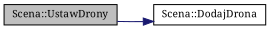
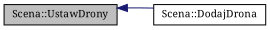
  digraph {
    rankdir=LR
    fontname="Noto Serif"
    node [color=black fontname="Noto Serif" fontsize=10 shape=record style=filled]
    n1 [fillcolor=grey75 fontcolor=black height=0.2 label="Scena::UstawDrony" width=0.4]
    n2 [fillcolor=white height=0.2 label="Scena::DodajDrona" width=0.4]
-   n1 -> n2 [color=midnightblue fontname="Noto Serif" fontsize=10 labelfontname=FreeSans labelfontsize=10 style=solid]
+   n2 -> n1 [color=midnightblue fontname="Noto Serif" fontsize=10 labelfontname=FreeSans labelfontsize=10 style=solid]
  }
